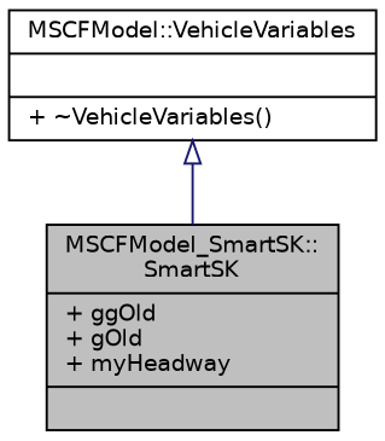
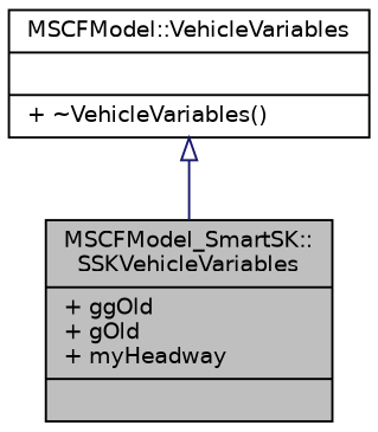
  digraph {
    node [color=black fontname=Helvetica fontsize=10 shape=record style=filled]
-   n1 [fillcolor=grey75 fontcolor=black height=0.2 label="{MSCFModel_SmartSK::\lSmartSK\n|+ ggOld\l+ gOld\l+ myHeadway\l|}" width=0.4]
+   n1 [fillcolor=grey75 fontcolor=black height=0.2 label="{MSCFModel_SmartSK::\lSSKVehicleVariables\n|+ ggOld\l+ gOld\l+ myHeadway\l|}" width=0.4]
    n2 [fillcolor=white height=0.2 label="{MSCFModel::VehicleVariables\n||+ ~VehicleVariables()\l}" width=0.4]
    n2 -> n1 [arrowtail=onormal color=midnightblue dir=back fontname=Helvetica fontsize=10 labelfontname=Helvetica labelfontsize=10 style=solid]
  }
